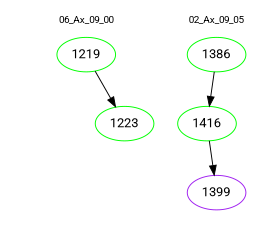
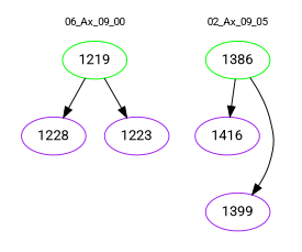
  digraph {
    fontname=Roboto
    node [color=green fontname=Roboto]
    edge [color=black fontname=Roboto]
    n1 [label=1219]
-   n3 [label=1223]
+   n2 [color=purple label=1228]
+   n3 [color=purple label=1223]
    n4 [label=1386]
-   n5 [label=1416]
+   n5 [color=purple label=1416]
    n6 [color=purple label=1399]
    subgraph cluster_1 {
      color=white
      fontsize=10
      label="06_Ax_09_00"
      n1
+     n2
      n3
    }
    subgraph cluster_2 {
      color=white
      fontsize=10
      label="02_Ax_09_05"
      n4
      n5
      n6
    }
+   n1 -> n2
    n1 -> n3
    n4 -> n5
-   n5 -> n6
+   n4 -> n6
  }
